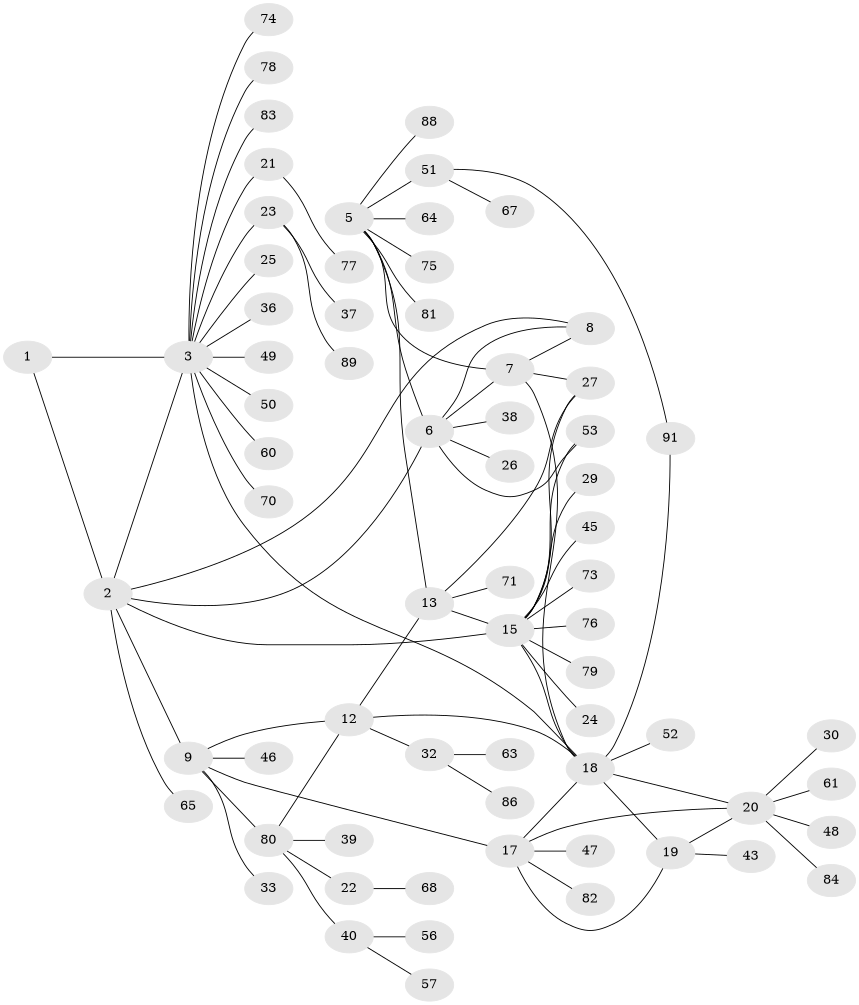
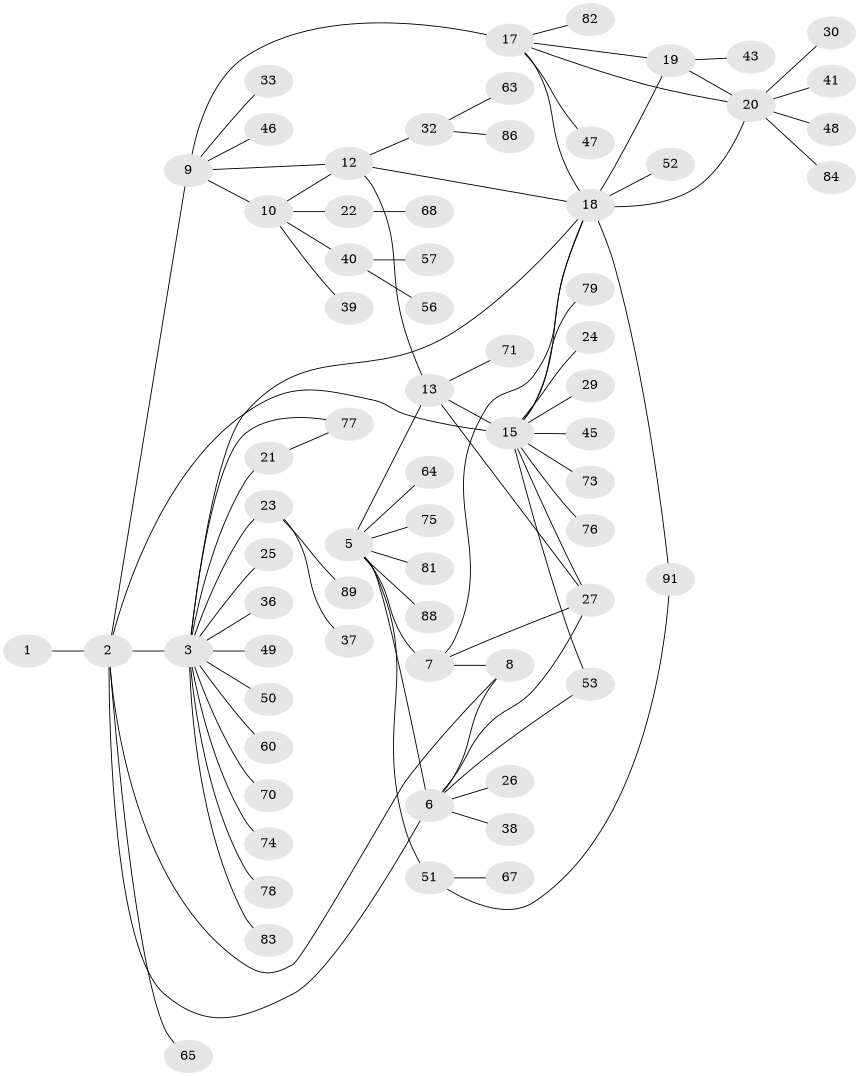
  graph {
    rankdir=LR
    node [color=gray90 style=filled]
    2 [super="+80"]
    3 [super="+4"]
    6 [super="+54"]
    8 [super="+42"]
    9 [super="+11"]
    15 [super="+16"]
    65
    1
    18 [super="+34"]
    21 [super="+62"]
    23 [super="+69"]
    25
    36
    49
    50
    60
    70
    74
    78
    83
    7
    26
    38
    53 [super="+61"]
    12 [super="+90"]
-   10 [super="+35" label=80]
+   10 [super="+35"]
    17 [super="+31"]
    33
    46
    27 [super="+44"]
    24
    29
    45
    73
    76
    79
    19 [super="+28"]
    20 [super="+85"]
    52
    n40 [label=91]
    77
    37
    89
    5 [super="+91"]
    13 [super="+14"]
    51
    64
    75
    81
    88
    71
    67
    32
    22 [super="+66"]
    39
    40 [super="+55"]
    47
    82
    68
    56 [super="+59"]
    57
    63 [super="+72"]
    86
    43 [super="+58"]
    30
-   41 [label=61]
+   41
    48
    84 [super="+87"]
    2 -- 3 [weight=2]
    2 -- 6
    2 -- 8
    2 -- 9
    2 -- 15
    2 -- 65
    3 -- 18
    3 -- 21
    3 -- 23
    3 -- 25
    3 -- 36
    3 -- 49
    3 -- 50
    3 -- 60
    3 -- 70
    3 -- 74
    3 -- 78
    3 -- 83
    6 -- 8
-   6 -- 7
+   6 -- 27
    6 -- 26
    6 -- 38
    6 -- 53
    9 -- 12 [weight=2]
    9 -- 10 [weight=2]
    9 -- 17
    9 -- 33
    9 -- 46
    15 -- 18
    15 -- 53
    15 -- 27
    15 -- 24
    15 -- 29
    15 -- 45
    15 -- 73
    15 -- 76
    15 -- 79
    1 -- 2
-   1 -- 3 [weight=2]
+   77 -- 3 [weight=2]
    18 -- 19
    18 -- 20
    18 -- 52
    18 -- n40
    21 -- 77
    23 -- 37
    23 -- 89
    7 -- 8
    7 -- 18
    7 -- 27
    12 -- 18
    12 -- 13
    12 -- 32
    10 -- 12
    10 -- 22
    10 -- 39
    10 -- 40
    17 -- 18
    17 -- 19
    17 -- 20
    17 -- 47
    17 -- 82
    19 -- 20
    19 -- 43
    20 -- 30
    20 -- 41
    20 -- 48
    20 -- 84
    5 -- 6
    5 -- 7
    5 -- 13
    5 -- 51
    5 -- 64
    5 -- 75
    5 -- 81
    5 -- 88
    13 -- 15 [weight=4]
    13 -- 27
    13 -- 71
    51 -- n40
    51 -- 67
    32 -- 63
    32 -- 86
    22 -- 68
    40 -- 56
    40 -- 57
  }
